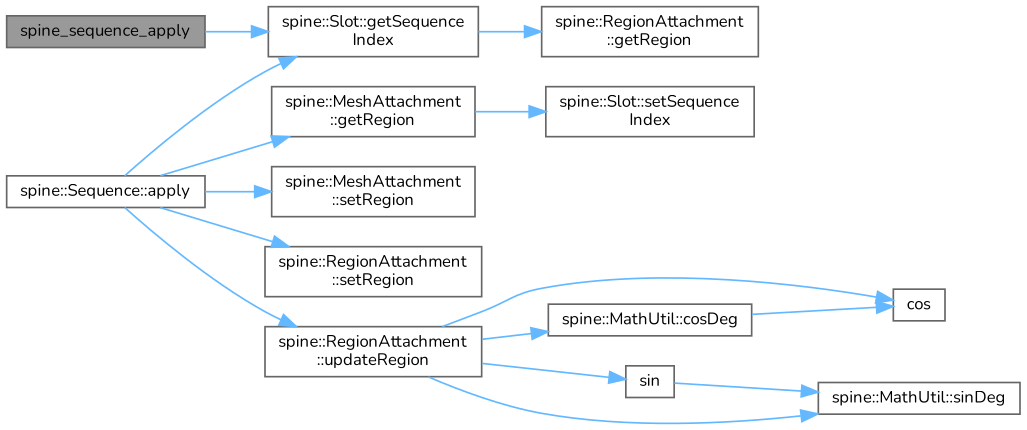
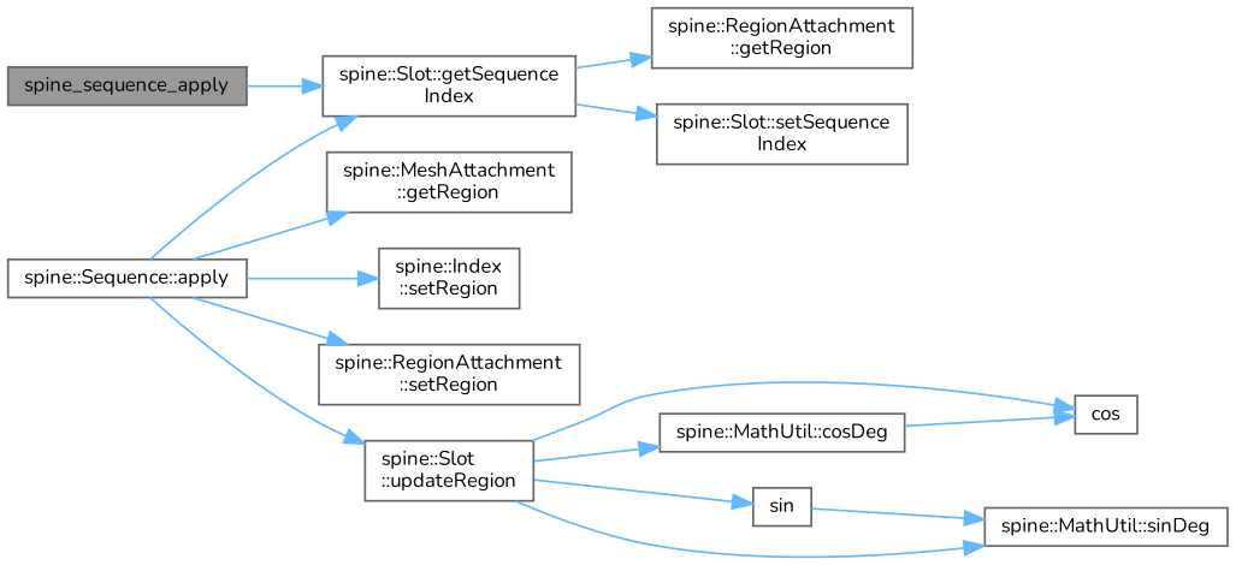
  digraph {
    fontname=Nunito
    rankdir=LR
    node [color=grey40 fillcolor=white fontname=Nunito fontsize=10 shape=box style=filled]
    edge [color=steelblue1 fontname=Nunito fontsize=10 labelfontname=Helvetica labelfontsize=10 style=solid]
    n1 [color=gray40 fillcolor=grey60 fontcolor=black height=0.2 label=spine_sequence_apply width=0.4]
    n2 [height=0.2 label="spine::Slot::getSequence\lIndex" width=0.4]
    n3 [height=0.2 label="spine::Sequence::apply" width=0.4]
    n4 [height=0.2 label="spine::MeshAttachment\l::getRegion" width=0.4]
-   n5 [height=0.2 label="spine::MeshAttachment\l::setRegion" width=0.4]
+   n5 [height=0.2 label="spine::Index\l::setRegion" width=0.4]
    n6 [height=0.2 label="spine::RegionAttachment\l::setRegion" width=0.4]
-   n7 [height=0.2 label="spine::RegionAttachment\l::updateRegion" width=0.4]
+   n7 [height=0.2 label="spine::Slot\l::updateRegion" width=0.4]
    n8 [height=0.2 label="spine::RegionAttachment\l::getRegion" width=0.4]
    n9 [height=0.2 label="spine::Slot::setSequence\lIndex" width=0.4]
    n10 [height=0.2 label=cos width=0.4]
    n11 [height=0.2 label="spine::MathUtil::cosDeg" width=0.4]
    n12 [height=0.2 label=sin width=0.4]
    n13 [height=0.2 label="spine::MathUtil::sinDeg" width=0.4]
    n1 -> n2
    n2 -> n8
-   n4 -> n9
+   n2 -> n9
    n3 -> n2
    n3 -> n4
    n3 -> n5
    n3 -> n6
    n3 -> n7
    n7 -> n10
    n7 -> n11
    n7 -> n12
    n7 -> n13
    n11 -> n10
    n12 -> n13
  }
